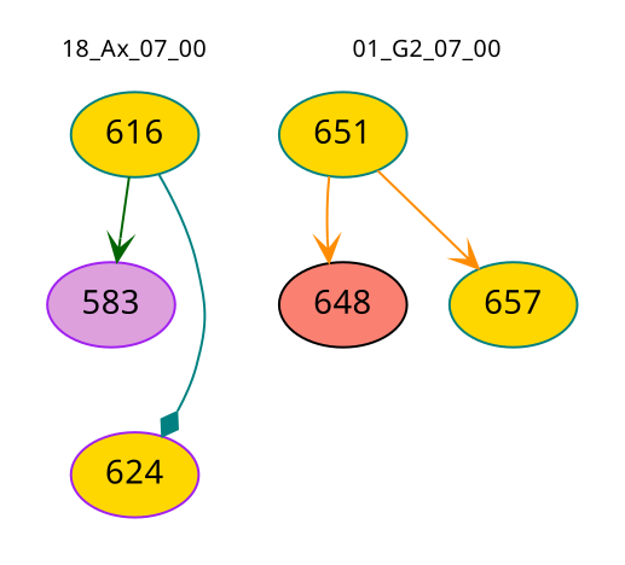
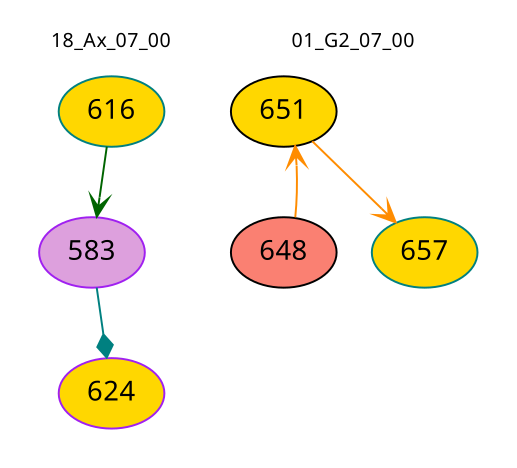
  digraph {
    fontname="Noto Sans"
    node [color=teal fillcolor=gold fontname="Noto Sans" style=filled]
    edge [arrowhead=vee color=darkorange fontname="Noto Sans"]
    n1 [label=616]
    n2 [color=purple fillcolor=plum label=583]
    n3 [color=purple label=624]
-   n4 [label=651]
+   n4 [color=black label=651]
    n5 [color=black fillcolor=salmon label=648]
    n6 [label=657]
    subgraph cluster_1 {
      color=white
      fontsize=10
      label="18_Ax_07_00"
      n1
      n2
      n3
    }
    subgraph cluster_2 {
      color=white
      fontsize=10
      label="01_G2_07_00"
      n4
      n5
      n6
    }
    n1 -> n2 [color=darkgreen]
-   n1 -> n3 [arrowhead=diamond color=teal]
-   n4 -> n5
+   n2 -> n3 [arrowhead=diamond color=teal]
+   n5 -> n4
    n4 -> n6
  }
